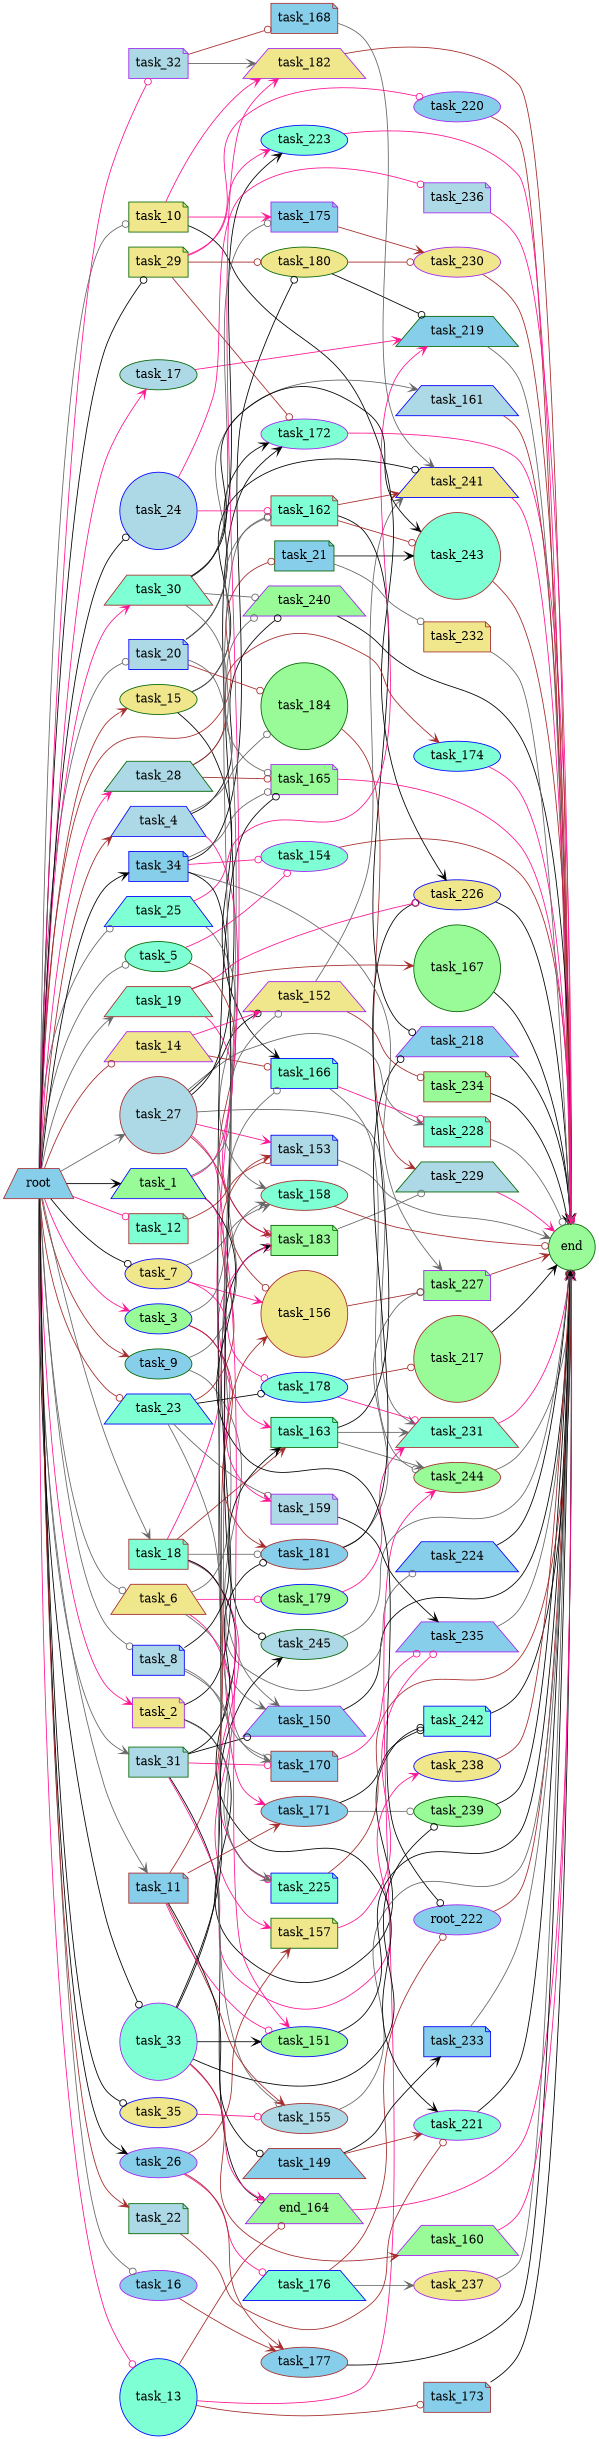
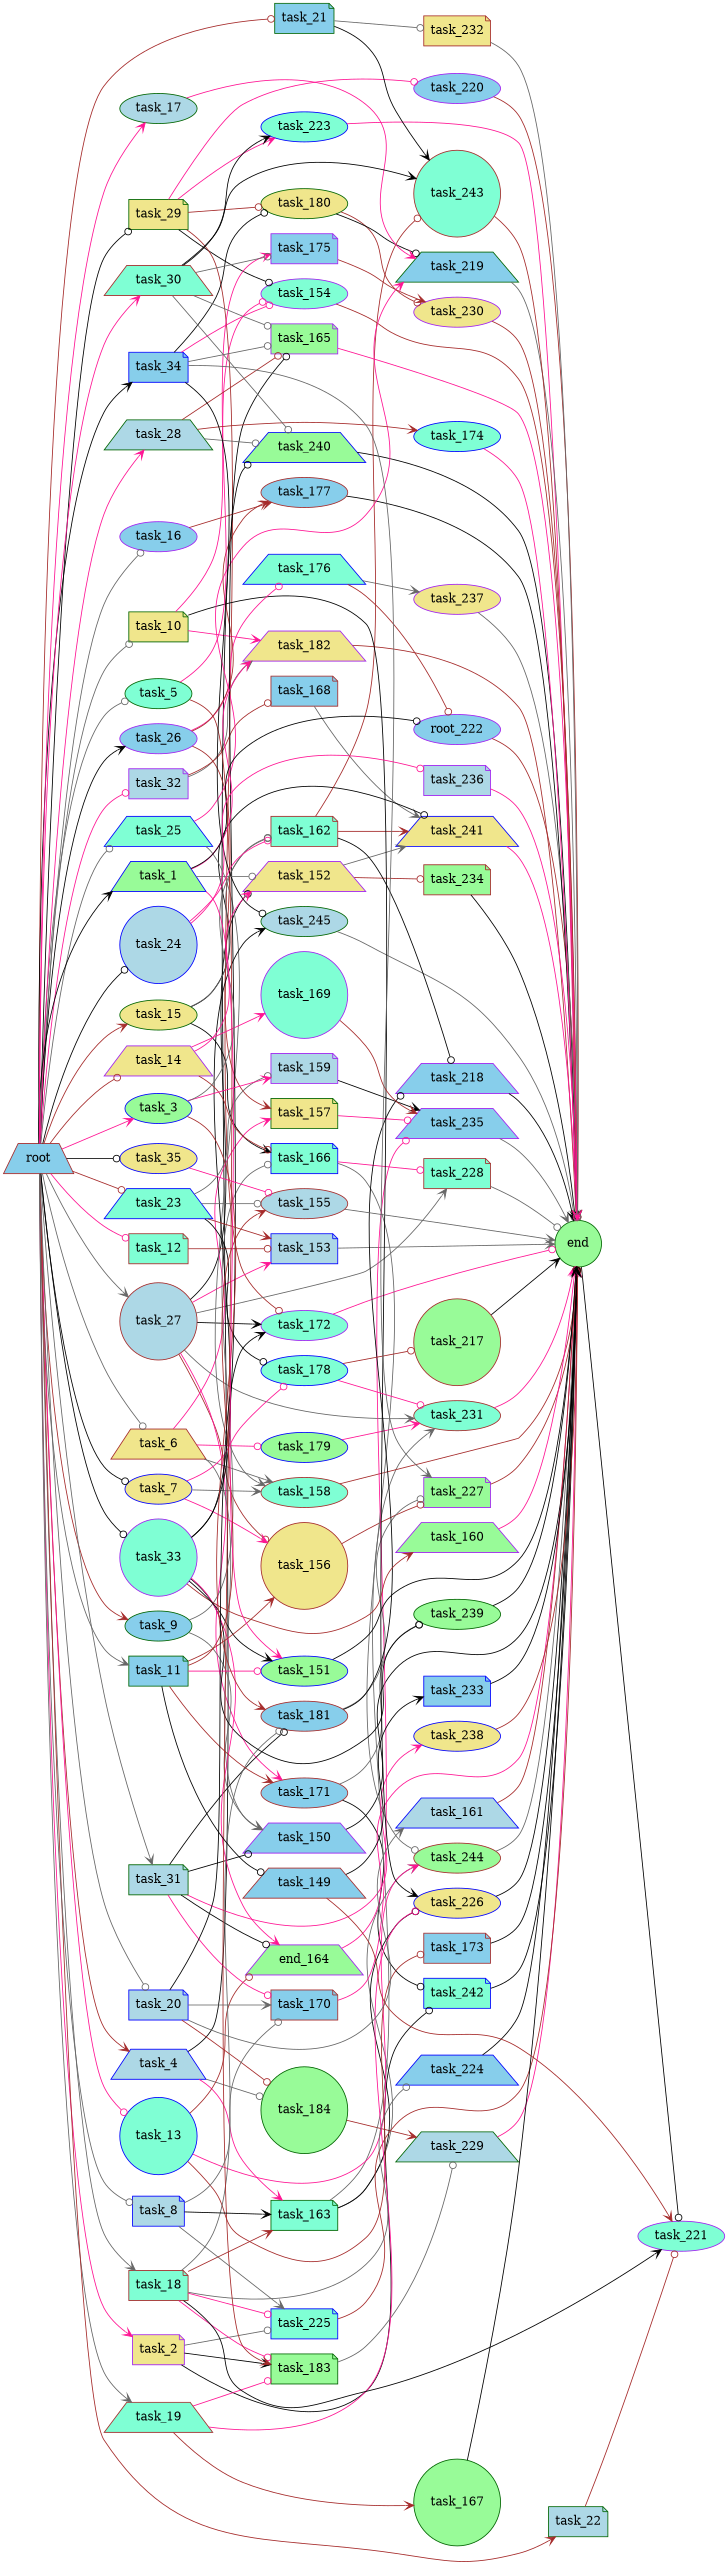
  digraph {
    rankdir=LR
    node [color=blue fillcolor=aquamarine shape=note style=filled]
    edge [arrowhead=odot color=gray40]
    task_29 [color=darkgreen fillcolor=khaki]
    task_220 [color=purple fillcolor=skyblue shape=ellipse]
    task_223 [shape=ellipse]
    task_180 [color=darkgreen fillcolor=khaki shape=ellipse]
    task_154 [color=purple shape=ellipse]
    task_172 [color=purple shape=ellipse]
    end [color=darkgreen fillcolor=palegreen shape=circle]
    task_230 [color=purple fillcolor=khaki shape=ellipse]
    task_219 [color=darkgreen fillcolor=skyblue shape=trapezium]
    task_32 [color=purple fillcolor=lightblue]
    task_182 [color=purple fillcolor=khaki shape=trapezium]
    task_168 [color=brown fillcolor=skyblue]
    task_241 [fillcolor=khaki shape=trapezium]
    task_156 [color=brown fillcolor=khaki shape=circle]
    task_227 [color=purple fillcolor=palegreen]
    task_27 [color=brown fillcolor=lightblue shape=circle]
    task_153 [fillcolor=lightblue]
    task_228 [color=brown]
-   task_231 [color=brown shape=trapezium]
+   task_231 [color=brown shape=ellipse]
    task_171 [color=brown fillcolor=skyblue shape=ellipse]
    task_152 [color=purple fillcolor=khaki shape=trapezium]
    task_242
    task_239 [color=darkgreen fillcolor=palegreen shape=ellipse]
    task_234 [color=brown fillcolor=palegreen]
    task_4 [fillcolor=lightblue shape=trapezium]
-   task_240 [color=purple fillcolor=palegreen shape=trapezium]
+   task_240 [fillcolor=palegreen shape=trapezium]
    task_184 [color=darkgreen fillcolor=palegreen shape=circle]
    task_163 [color=darkgreen]
    task_229 [color=darkgreen fillcolor=lightblue shape=trapezium]
    task_244 [color=brown fillcolor=palegreen shape=ellipse]
    task_226 [fillcolor=khaki shape=ellipse]
    task_2 [color=purple fillcolor=khaki]
    task_183 [color=darkgreen fillcolor=palegreen]
    task_225
    task_13 [shape=circle]
    n36 [color=purple fillcolor=palegreen label=end_164 shape=trapezium]
    task_173 [color=brown fillcolor=skyblue]
    task_224 [fillcolor=skyblue shape=trapezium]
    task_176 [shape=trapezium]
    n40 [color=purple fillcolor=skyblue label=root_222 shape=ellipse]
    task_237 [color=purple fillcolor=khaki shape=ellipse]
    task_177 [color=brown fillcolor=skyblue shape=ellipse]
    task_235 [color=purple fillcolor=skyblue shape=trapezium]
    task_245 [color=darkgreen fillcolor=lightblue shape=ellipse]
    task_6 [color=brown fillcolor=khaki shape=trapezium]
    task_150 [color=purple fillcolor=skyblue shape=trapezium]
    task_158 [color=brown shape=ellipse]
    task_179 [fillcolor=palegreen shape=ellipse]
    task_157 [color=darkgreen fillcolor=khaki]
    task_9 [color=darkgreen fillcolor=skyblue shape=ellipse]
    task_166
    task_175 [color=purple fillcolor=skyblue]
    task_159 [color=purple fillcolor=lightblue]
    task_31 [color=darkgreen fillcolor=lightblue]
    task_170 [color=brown fillcolor=skyblue]
    task_238 [fillcolor=khaki shape=ellipse]
    task_181 [color=brown fillcolor=skyblue shape=ellipse]
    task_218 [color=purple fillcolor=skyblue shape=trapezium]
    task_16 [color=purple fillcolor=skyblue shape=ellipse]
    task_243 [color=brown shape=circle]
    task_161 [fillcolor=lightblue shape=trapezium]
    task_15 [color=darkgreen fillcolor=khaki shape=ellipse]
    task_162 [color=brown]
    task_10 [color=darkgreen fillcolor=khaki]
    task_155 [color=brown fillcolor=lightblue shape=ellipse]
    task_221 [color=purple shape=ellipse]
    task_26 [color=purple fillcolor=skyblue shape=ellipse]
    task_25 [shape=trapezium]
    task_7 [fillcolor=khaki shape=ellipse]
    task_178 [shape=ellipse]
    task_217 [color=brown fillcolor=palegreen shape=circle]
    task_19 [color=brown shape=trapezium]
    task_167 [color=darkgreen fillcolor=palegreen shape=circle]
    task_18 [color=brown]
    task_12 [color=brown]
    task_33 [color=purple shape=circle]
    task_165 [color=purple fillcolor=palegreen]
    task_160 [color=purple fillcolor=palegreen shape=trapezium]
    task_151 [fillcolor=palegreen shape=ellipse]
    task_14 [color=purple fillcolor=khaki shape=trapezium]
+   task_169 [color=purple shape=circle]
    task_236 [color=purple fillcolor=lightblue]
    task_174 [shape=ellipse]
    task_21 [color=darkgreen fillcolor=skyblue]
    task_232 [color=brown fillcolor=khaki]
    task_23 [shape=trapezium]
    root [color=brown fillcolor=skyblue shape=trapezium]
    task_5 [color=darkgreen shape=ellipse]
-   task_11 [color=brown fillcolor=skyblue]
+   task_11 [color=darkgreen fillcolor=skyblue]
    task_3 [fillcolor=palegreen shape=ellipse]
    task_22 [color=darkgreen fillcolor=lightblue]
    task_28 [color=darkgreen fillcolor=lightblue shape=trapezium]
    task_34 [fillcolor=skyblue]
    task_17 [color=darkgreen fillcolor=lightblue shape=ellipse]
    task_20 [fillcolor=lightblue]
    task_1 [fillcolor=palegreen shape=trapezium]
    task_35 [fillcolor=khaki shape=ellipse]
    task_30 [color=brown shape=trapezium]
    task_24 [fillcolor=lightblue shape=circle]
    task_8 [fillcolor=lightblue]
    task_149 [color=brown fillcolor=skyblue shape=trapezium]
    task_233 [fillcolor=skyblue]
    task_29 -> task_220 [color=deeppink]
    task_29 -> task_223 [arrowhead=vee color=deeppink]
    task_29 -> task_180 [color=brown]
+   task_29 -> task_154 [color=black]
    task_29 -> task_172 [color=brown]
    task_220 -> end [color=brown]
    task_223 -> end [arrowhead=vee color=deeppink]
    task_180 -> task_230 [color=brown]
    task_180 -> task_219 [color=black]
    task_154 -> end [arrowhead=vee color=brown]
    task_172 -> end [color=deeppink]
    task_230 -> end [color=brown]
    task_219 -> end [arrowhead=vee]
    task_32 -> task_182 [arrowhead=vee]
    task_32 -> task_168 [color=brown]
    task_182 -> end [arrowhead=vee color=brown]
    task_168 -> task_241 [arrowhead=vee]
    task_241 -> end [arrowhead=vee color=deeppink]
    task_156 -> task_227 [color=brown]
    task_227 -> end [arrowhead=vee color=brown]
    task_27 -> task_172 [arrowhead=vee color=black]
    task_27 -> task_156 [color=brown]
    task_27 -> task_153 [arrowhead=vee color=deeppink]
    task_27 -> task_228 [arrowhead=vee]
    task_27 -> task_231 [arrowhead=vee]
    task_27 -> task_171 [arrowhead=vee color=deeppink]
    task_27 -> task_152 [color=black]
    task_153 -> end [arrowhead=vee]
    task_228 -> end
    task_231 -> end [arrowhead=vee color=deeppink]
    task_171 -> task_242 [color=black]
    task_171 -> task_239
    task_152 -> task_241 [arrowhead=vee]
    task_152 -> task_234 [color=brown]
    task_242 -> end [arrowhead=vee color=black]
    task_239 -> end [color=black]
    task_234 -> end [arrowhead=vee color=black]
    task_4 -> task_240 [color=black]
    task_4 -> task_184
    task_4 -> task_163 [arrowhead=vee color=deeppink]
    task_240 -> end [arrowhead=vee color=black]
    task_184 -> task_229 [arrowhead=vee color=brown]
    task_163 -> task_231 [arrowhead=vee]
    task_163 -> task_244 [arrowhead=vee]
    task_163 -> task_226 [color=black]
    task_229 -> end [arrowhead=vee color=deeppink]
    task_244 -> end
    task_226 -> end [arrowhead=vee color=black]
    task_2 -> task_242 [color=black]
    task_2 -> task_183 [arrowhead=vee color=black]
    task_2 -> task_225
    task_183 -> task_229
    task_225 -> end [color=brown]
    task_13 -> task_244 [arrowhead=vee color=deeppink]
    task_13 -> n36 [color=brown]
    task_13 -> task_173 [color=brown]
    n36 -> end [color=deeppink]
    task_173 -> end [color=black]
    task_224 -> end [color=black]
    task_176 -> n40 [color=brown]
    task_176 -> task_237 [arrowhead=vee]
    n40 -> end [color=brown]
    task_237 -> end
    task_177 -> end [arrowhead=vee color=black]
    task_235 -> end [arrowhead=vee]
    task_245 -> end
    task_6 -> task_150 [arrowhead=vee]
    task_6 -> task_158 [arrowhead=vee]
    task_6 -> task_179 [color=deeppink]
    task_6 -> task_157 [arrowhead=vee color=deeppink]
    task_150 -> end [color=black]
    task_158 -> end [color=brown]
    task_179 -> task_231 [arrowhead=vee color=deeppink]
    task_157 -> task_235 [color=deeppink]
    task_9 -> task_150 [arrowhead=vee]
    task_9 -> task_166
    task_166 -> task_228 [color=deeppink]
    task_166 -> task_244
    task_175 -> task_230 [arrowhead=vee color=brown]
    task_159 -> task_235 [arrowhead=vee color=black]
    task_31 -> n36 [color=black]
    task_31 -> task_150 [color=black]
    task_31 -> task_170 [color=deeppink]
    task_31 -> task_238 [arrowhead=vee color=deeppink]
    task_31 -> task_181 [color=black]
    task_170 -> task_235 [color=deeppink]
    task_238 -> end [color=brown]
    task_181 -> task_227
    task_181 -> task_218 [color=black]
    task_218 -> end [arrowhead=vee color=black]
    task_16 -> task_177 [arrowhead=vee color=brown]
    task_243 -> end [arrowhead=vee color=brown]
    task_161 -> end [color=brown]
    task_15 -> task_241 [color=black]
    task_15 -> task_166 [arrowhead=vee color=black]
    task_15 -> task_162
    task_162 -> task_241 [arrowhead=vee color=brown]
    task_162 -> task_218 [color=black]
    task_162 -> task_243 [color=brown]
    task_10 -> task_182 [arrowhead=vee color=deeppink]
    task_10 -> task_226 [arrowhead=vee color=black]
    task_10 -> task_175 [arrowhead=vee color=deeppink]
    task_155 -> end [arrowhead=vee]
-   task_221 -> end [color=black]
+   end -> task_221 [color=black]
    task_26 -> task_176 [color=deeppink]
    task_26 -> task_177 [arrowhead=vee color=brown]
    task_26 -> task_157 [arrowhead=vee color=brown]
    task_25 -> task_219 [arrowhead=vee color=deeppink]
    task_25 -> task_158 [arrowhead=vee]
    task_7 -> task_156 [arrowhead=vee color=deeppink]
    task_7 -> task_158 [arrowhead=vee]
    task_7 -> task_178 [color=deeppink]
    task_178 -> task_231 [color=deeppink]
    task_178 -> task_217 [color=brown]
    task_217 -> end [arrowhead=vee color=black]
    task_19 -> task_226 [color=deeppink]
    task_19 -> task_183 [color=deeppink]
    task_19 -> task_167 [arrowhead=vee color=brown]
    task_167 -> end [arrowhead=vee color=black]
    task_18 -> task_163 [arrowhead=vee color=brown]
    task_18 -> task_183 [color=deeppink]
    task_18 -> task_225 [color=deeppink]
    task_18 -> task_224
    task_18 -> task_181
    task_18 -> task_221 [arrowhead=vee color=black]
    task_12 -> task_153 [color=brown]
    task_33 -> task_239 [color=black]
    task_33 -> n36 [arrowhead=vee color=deeppink]
    task_33 -> task_245 [arrowhead=vee color=black]
    task_33 -> task_165 [color=black]
    task_33 -> task_160 [arrowhead=vee color=brown]
    task_33 -> task_151 [arrowhead=vee color=black]
    task_165 -> end [arrowhead=vee color=deeppink]
    task_160 -> end [arrowhead=vee color=deeppink]
    task_151 -> end [arrowhead=vee color=black]
    task_14 -> task_152 [arrowhead=vee color=deeppink]
    task_14 -> task_166 [color=brown]
+   task_14 -> task_169 [arrowhead=vee color=deeppink]
+   task_169 -> task_235 [arrowhead=vee color=brown]
    task_236 -> end [arrowhead=vee color=deeppink]
    task_174 -> end [color=deeppink]
    task_21 -> task_243 [arrowhead=vee color=black]
    task_21 -> task_232
    task_232 -> end
    task_23 -> task_153 [arrowhead=vee color=brown]
    task_23 -> task_159
    task_23 -> task_155
    task_23 -> task_178 [color=black]
    root -> task_29 [color=black]
    root -> task_32 [color=deeppink]
    root -> task_27 [arrowhead=vee]
    root -> task_4 [arrowhead=vee color=brown]
    root -> task_2 [arrowhead=vee color=deeppink]
    root -> task_13 [color=deeppink]
    root -> task_6
    root -> task_9 [arrowhead=vee color=brown]
    root -> task_31 [arrowhead=vee]
    root -> task_16
    root -> task_15 [arrowhead=vee color=brown]
    root -> task_10
    root -> task_26 [arrowhead=vee color=black]
    root -> task_25
    root -> task_7 [color=black]
    root -> task_19 [arrowhead=vee]
    root -> task_18 [arrowhead=vee]
    root -> task_12 [color=deeppink]
    root -> task_33 [color=black]
    root -> task_14 [color=brown]
    root -> task_21 [color=brown]
    root -> task_23 [color=brown]
    root -> task_5
    root -> task_11 [arrowhead=vee]
    root -> task_3 [arrowhead=vee color=deeppink]
    root -> task_22 [arrowhead=vee color=brown]
    root -> task_28 [arrowhead=vee color=deeppink]
    root -> task_34 [arrowhead=vee color=black]
    root -> task_17 [arrowhead=vee color=deeppink]
    root -> task_20
    root -> task_1 [arrowhead=vee color=black]
    root -> task_35 [color=black]
    root -> task_30 [arrowhead=vee color=deeppink]
    root -> task_24 [color=black]
    root -> task_8
    task_5 -> task_154 [color=deeppink]
    task_5 -> task_183 [arrowhead=vee color=brown]
    task_11 -> task_156 [arrowhead=vee color=brown]
    task_11 -> task_171 [arrowhead=vee color=brown]
    task_11 -> task_155 [arrowhead=vee color=brown]
    task_11 -> task_151 [color=deeppink]
    task_11 -> task_149 [color=black]
    task_3 -> task_159 [arrowhead=vee color=deeppink]
    task_3 -> task_181 [arrowhead=vee color=brown]
    task_3 -> task_162
    task_22 -> task_221 [color=brown]
    task_28 -> task_240
    task_28 -> task_165 [color=brown]
    task_28 -> task_174 [arrowhead=vee color=brown]
    task_34 -> task_180 [color=black]
    task_34 -> task_154 [color=deeppink]
    task_34 -> task_227 [arrowhead=vee]
    task_34 -> task_245 [color=black]
    task_34 -> task_165
    task_17 -> task_219 [arrowhead=vee color=deeppink]
    task_20 -> task_172 [arrowhead=vee color=black]
    task_20 -> task_184 [color=brown]
    task_20 -> task_170 [arrowhead=vee]
    task_20 -> task_161 [arrowhead=vee]
    task_1 -> task_182 [arrowhead=vee color=deeppink]
    task_1 -> task_152
    task_1 -> n40 [color=black]
    task_1 -> task_151 [arrowhead=vee color=deeppink]
    task_35 -> task_155 [color=deeppink]
    task_30 -> task_223 [arrowhead=vee color=black]
    task_30 -> task_240
    task_30 -> task_175
    task_30 -> task_243 [arrowhead=vee color=black]
    task_30 -> task_165
    task_24 -> task_162 [color=deeppink]
    task_24 -> task_236 [color=deeppink]
    task_8 -> task_163 [arrowhead=vee color=black]
    task_8 -> task_225 [arrowhead=vee]
    task_8 -> task_170
    task_149 -> task_221 [arrowhead=vee color=brown]
    task_149 -> task_233 [arrowhead=vee color=black]
-   task_233 -> end
+   task_233 -> end [color=black]
  }
